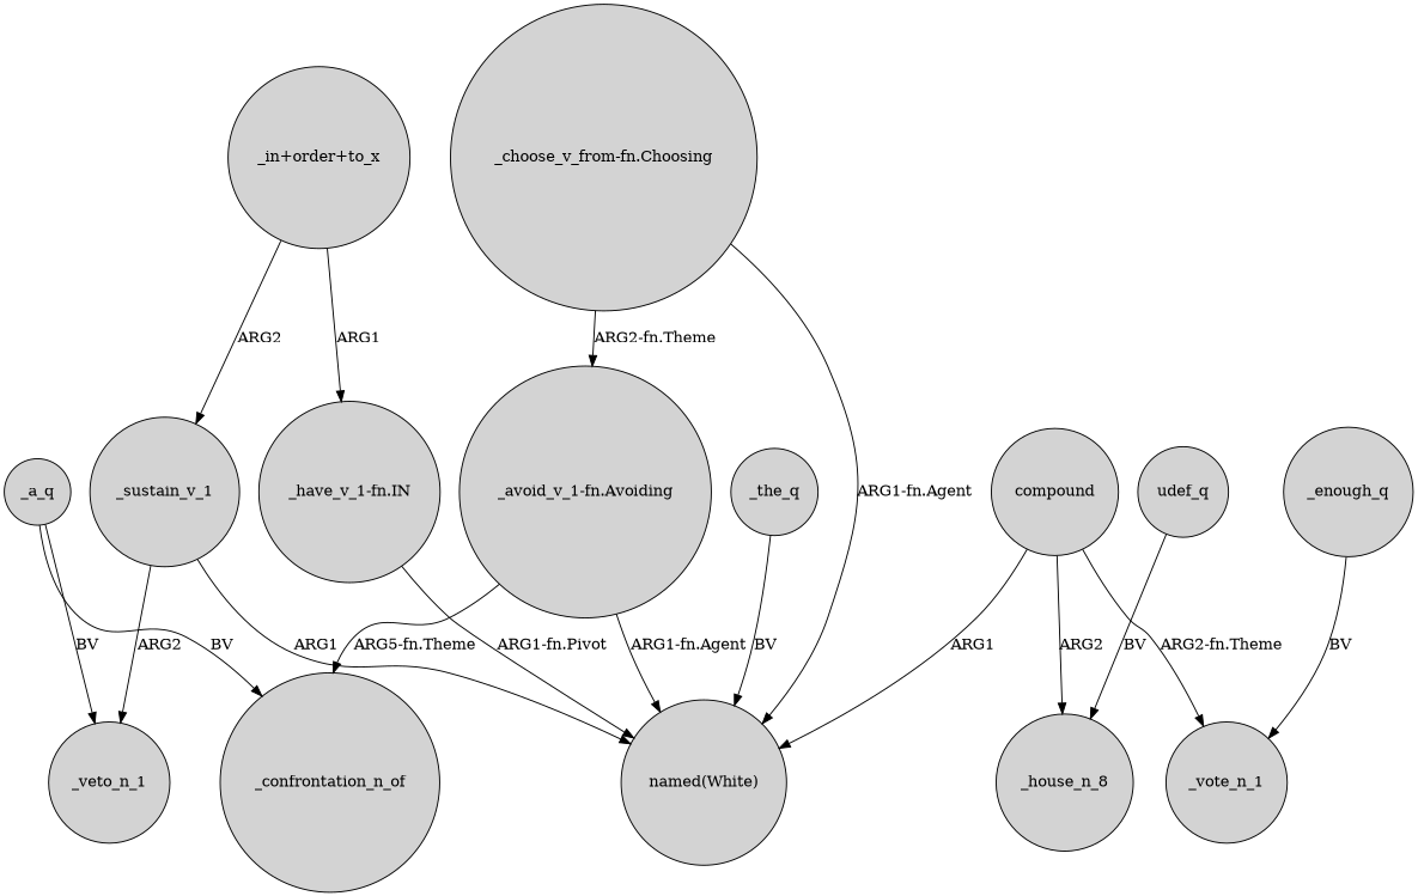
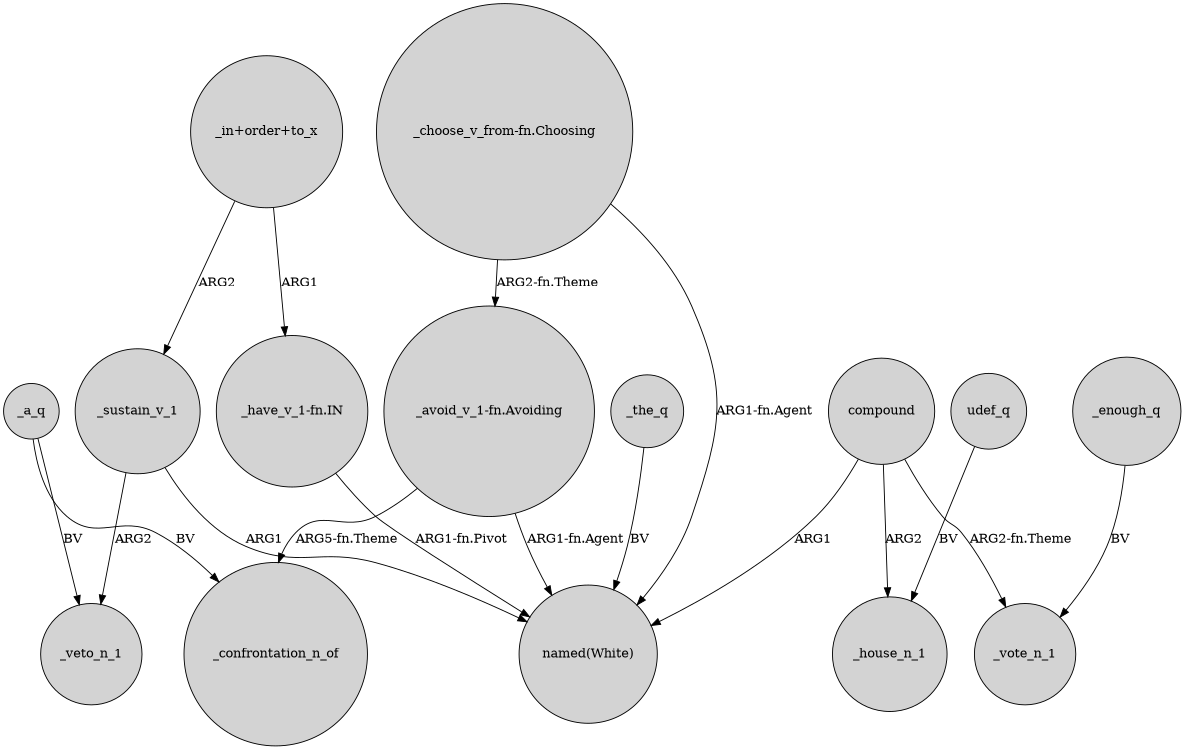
  digraph {
    node [shape=circle style=filled]
    "_choose_v_from-fn.Choosing"
    "named(White)"
    "_avoid_v_1-fn.Avoiding"
    _confrontation_n_of
    "_have_v_1-fn.IN"
    "_in+order+to_x"
    _sustain_v_1
    _veto_n_1
    _the_q
    _a_q
    compound
    _vote_n_1
-   _house_n_1 [label=_house_n_8]
+   _house_n_1
    _enough_q
    udef_q
    "_choose_v_from-fn.Choosing" -> "named(White)" [label="ARG1-fn.Agent"]
    "_choose_v_from-fn.Choosing" -> "_avoid_v_1-fn.Avoiding" [label="ARG2-fn.Theme"]
    "_avoid_v_1-fn.Avoiding" -> "named(White)" [label="ARG1-fn.Agent"]
    "_avoid_v_1-fn.Avoiding" -> _confrontation_n_of [label="ARG5-fn.Theme"]
    "_have_v_1-fn.IN" -> "named(White)" [label="ARG1-fn.Pivot"]
    "_in+order+to_x" -> "_have_v_1-fn.IN" [label=ARG1]
    "_in+order+to_x" -> _sustain_v_1 [label=ARG2]
    _sustain_v_1 -> "named(White)" [label=ARG1]
    _sustain_v_1 -> _veto_n_1 [label=ARG2]
    _the_q -> "named(White)" [label=BV]
    _a_q -> _confrontation_n_of [label=BV]
    _a_q -> _veto_n_1 [label=BV]
    compound -> "named(White)" [label=ARG1]
    compound -> _vote_n_1 [label="ARG2-fn.Theme"]
    compound -> _house_n_1 [label=ARG2]
    _enough_q -> _vote_n_1 [label=BV]
    udef_q -> _house_n_1 [label=BV]
  }
